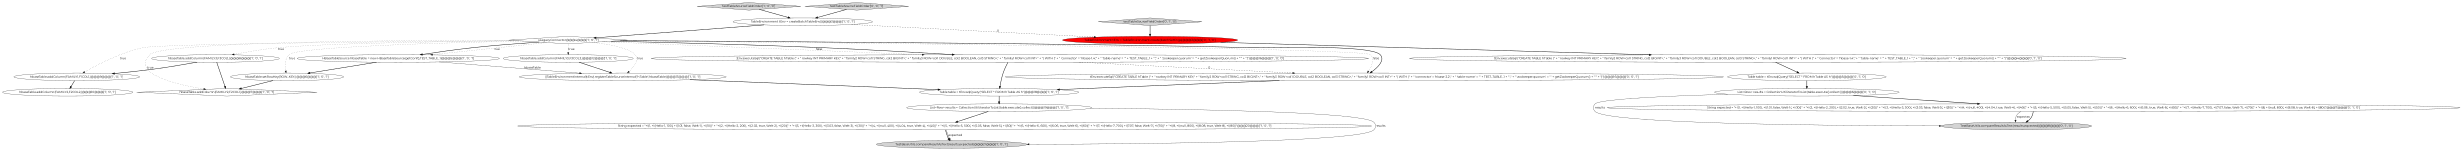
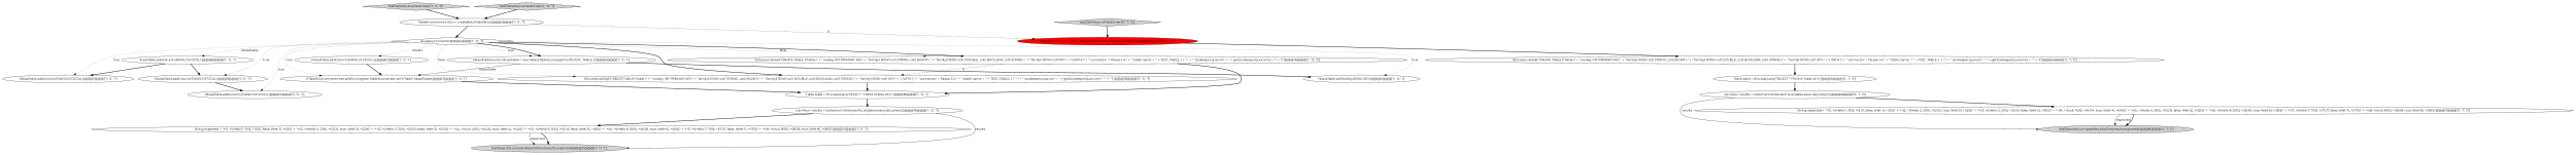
  digraph {
    fontname=Montserrat
    node [fillcolor=white fontname=Montserrat shape=ellipse style=filled]
    edge [fontname=Montserrat style=bold]
    n1 [fillcolor=lightgray label="testTableSourceFieldOrder['1', '0', '0']" shape=diamond]
    n2 [label="TableEnvironment tEnv = createBatchTableEnv()@@@3@@@['1', '0', '1']"]
    n3 [label="isLegacyConnector@@@4@@@['1', '0', '1']" shape=diamond]
    n4 [fillcolor=red label="TableEnvironment tEnv = TableEnvironment.create(batchSettings)@@@3@@@['0', '1', '0']"]
-   n5 [label="hbaseTable.addColumn(FAMILY2,F2COL1,)@@@7@@@['1', '0', '1']" shape=diamond]
+   n5 [label="hbaseTable.addColumn(FAMILY2,F2COL1,)@@@7@@@['1', '0', '1']"]
    n6 [label="hbaseTable.addColumn(FAMILY3,F3COL1,)@@@8@@@['1', '0', '1']"]
    n7 [label="hbaseTable.addColumn(FAMILY1,F1COL1,)@@@9@@@['1', '0', '1']"]
    n8 [label="List<Row> results = CollectionUtil.iteratorToList(table.execute().collect())@@@19@@@['1', '0', '1']"]
    n9 [label="String expected = \"+I(1, +I(Hello-1, 100(, +I(1.01, false, Welt-1(, +I(10((\" + \"+I(2, +I(Hello-2, 200(, +I(2.02, true, Welt-2(, +I(20((\" + \"+I(3, +I(Hello-3, 300(, +I(3.03, false, Welt-3(, +I(30((\" + \"+I(4, +I(null, 400(, +I(4.04, true, Welt-4(, +I(40((\" + \"+I(5, +I(Hello-5, 500(, +I(5.05, false, Welt-5(, +I(50((\" + \"+I(6, +I(Hello-6, 600(, +I(6.06, true, Welt-6(, +I(60((\" + \"+I(7, +I(Hello-7, 700(, +I(7.07, false, Welt-7(, +I(70((\" + \"+I(8, +I(null, 800(, +I(8.08, true, Welt-8(, +I(80((\"@@@20@@@['1', '0', '1']"]
    n10 [fillcolor=lightgray label="TestBaseUtils.compareResultAsText(results,expected)@@@21@@@['1', '0', '1']"]
    n11 [label="((TableEnvironmentInternal)tEnv).registerTableSourceInternal(\"hTable\",hbaseTable)@@@13@@@['1', '0', '1']"]
    n12 [label="hbaseTable.addColumn(FAMILY2,F2COL2,)@@@10@@@['1', '0', '1']"]
    n13 [label="hbaseTable.addColumn(FAMILY3,F3COL3,)@@@12@@@['1', '0', '1']"]
    n14 [label="tEnv.executeSql(\"CREATE TABLE hTable (\" + \" rowkey INT PRIMARY KEY,\" + \" family2 ROW<col1 STRING, col2 BIGINT>,\" + \" family3 ROW<col1 DOUBLE, col2 BOOLEAN, col3 STRING>,\" + \" family1 ROW<col1 INT>\" + \") WITH (\" + \" 'connector' = 'hbase-2.2',\" + \" 'table-name' = '\" + TEST_TABLE_1 + \"',\" + \" 'zookeeper.quorum' = '\" + getZookeeperQuorum() + \"'\" + \")\")@@@16@@@['0', '0', '1']"]
    n15 [label="hbaseTable.setRowKey(ROW_KEY,)@@@6@@@['1', '0', '1']"]
    n16 [label="HBaseTableSource hbaseTable = new HBaseTableSource(getConf(),TEST_TABLE_1)@@@5@@@['1', '0', '1']"]
    n17 [label="tEnv.executeSql(\"CREATE TABLE hTable (\" + \" rowkey INT PRIMARY KEY,\" + \" family2 ROW<col1 STRING, col2 BIGINT>,\" + \" family3 ROW<col1 DOUBLE, col2 BOOLEAN, col3 STRING>,\" + \" family1 ROW<col1 INT>\" + \") WITH (\" + \" 'connector' = 'hbase-1.4',\" + \" 'table-name' = '\" + TEST_TABLE_1 + \"',\" + \" 'zookeeper.quorum' = '\" + getZookeeperQuorum() + \"'\" + \")\")@@@16@@@['1', '0', '0']"]
    n18 [label="tEnv.executeSql(\"CREATE TABLE hTable (\" + \" rowkey INT PRIMARY KEY,\" + \" family2 ROW<col1 STRING, col2 BIGINT>,\" + \" family3 ROW<col1 DOUBLE, col2 BOOLEAN, col3 STRING>,\" + \" family1 ROW<col1 INT>\" + \") WITH (\" + \" 'connector' = 'hbase-1.4',\" + \" 'table-name' = '\" + TEST_TABLE_1 + \"',\" + \" 'zookeeper.quorum' = '\" + getZookeeperQuorum() + \"'\" + \")\")@@@4@@@['0', '1', '0']"]
    n19 [label="List<Row> results = CollectionUtil.iteratorToList(table.execute().collect())@@@6@@@['0', '1', '0']"]
    n20 [label="String expected = \"+I(1, +I(Hello-1, 100(, +I(1.01, false, Welt-1(, +I(10((\" + \"+I(2, +I(Hello-2, 200(, +I(2.02, true, Welt-2(, +I(20((\" + \"+I(3, +I(Hello-3, 300(, +I(3.03, false, Welt-3(, +I(30((\" + \"+I(4, +I(null, 400(, +I(4.04, true, Welt-4(, +I(40((\" + \"+I(5, +I(Hello-5, 500(, +I(5.05, false, Welt-5(, +I(50((\" + \"+I(6, +I(Hello-6, 600(, +I(6.06, true, Welt-6(, +I(60((\" + \"+I(7, +I(Hello-7, 700(, +I(7.07, false, Welt-7(, +I(70((\" + \"+I(8, +I(null, 800(, +I(8.08, true, Welt-8(, +I(80((\"@@@7@@@['0', '1', '0']"]
    n21 [fillcolor=lightgray label="TestBaseUtils.compareResultAsText(results,expected)@@@8@@@['0', '1', '0']"]
    n22 [label="Table table = tEnv.sqlQuery(\"SELECT * FROM hTable AS h\")@@@18@@@['1', '0', '1']"]
    n23 [label="Table table = tEnv.sqlQuery(\"SELECT * FROM hTable AS h\")@@@5@@@['0', '1', '0']"]
    n24 [fillcolor=lightgray label="testTableSourceFieldOrder['0', '1', '0']" shape=diamond]
    n25 [fillcolor=lightgray label="testTableSourceFieldOrder['0', '0', '1']" shape=diamond]
    n1 -> n2
    n2 -> n3
    n2 -> n4 [label=0 style=dashed]
    n3 -> n5 [label=true style=dotted]
-   n3 -> n6 [label=true style=dotted]
+   n3 -> n6 [label=hbaseTable style=dotted]
    n3 -> n7 [label=true style=dotted]
    n3 -> n11 [label=true style=dotted]
-   n3 -> n13 [label=true style=dotted]
+   n3 -> n12 [label=true style=dotted]
+   n3 -> n13 [label=results style=dotted]
    n3 -> n14 [label=false style=dotted]
    n3 -> n14
    n3 -> n15 [label=true style=dotted]
    n3 -> n16 [label=true style=dotted]
    n3 -> n16
    n3 -> n17 [label=false style=dotted]
    n3 -> n17
    n4 -> n18
    n6 -> n5
    n6 -> n7
    n7 -> n12
    n8 -> n9
    n8 -> n10 [label=results style=solid]
    n9 -> n10
    n9 -> n10 [label=expected style=solid]
    n11 -> n22
    n13 -> n11
    n14 -> n22
-   n15 -> n5
    n16 -> n11 [label=hbaseTable style=solid]
    n16 -> n15
    n17 -> n14 [label=0 style=dashed]
    n17 -> n22
    n18 -> n23
    n19 -> n20
    n19 -> n21 [label=results style=solid]
    n20 -> n21 [label=expected style=solid]
    n20 -> n21
    n22 -> n8
    n23 -> n19
    n24 -> n4
    n25 -> n2
  }
